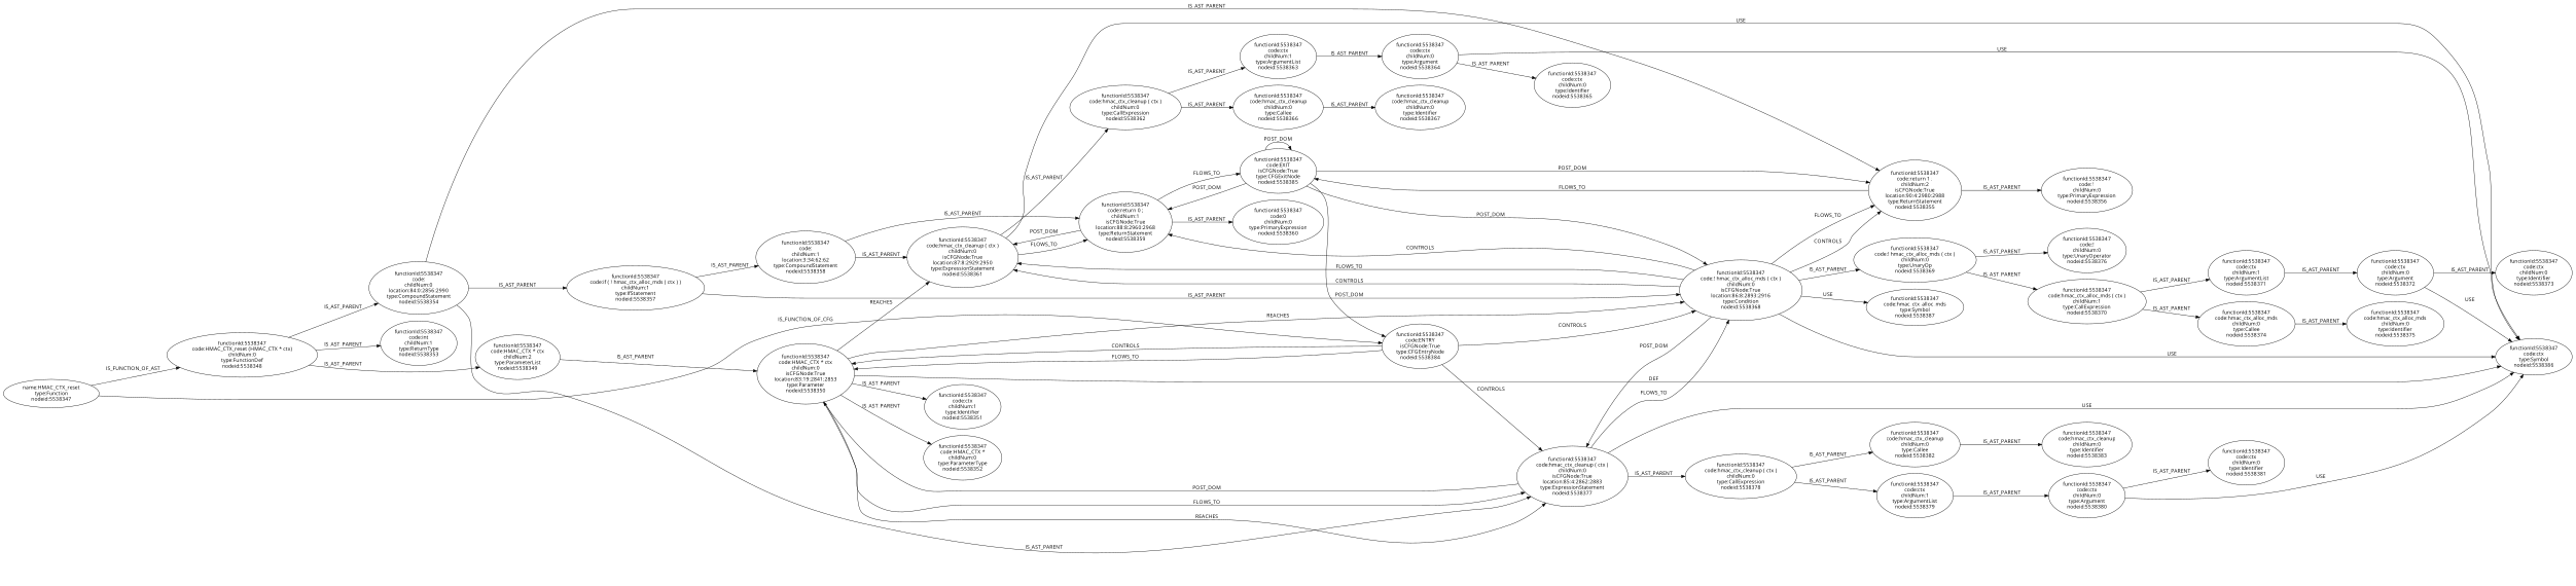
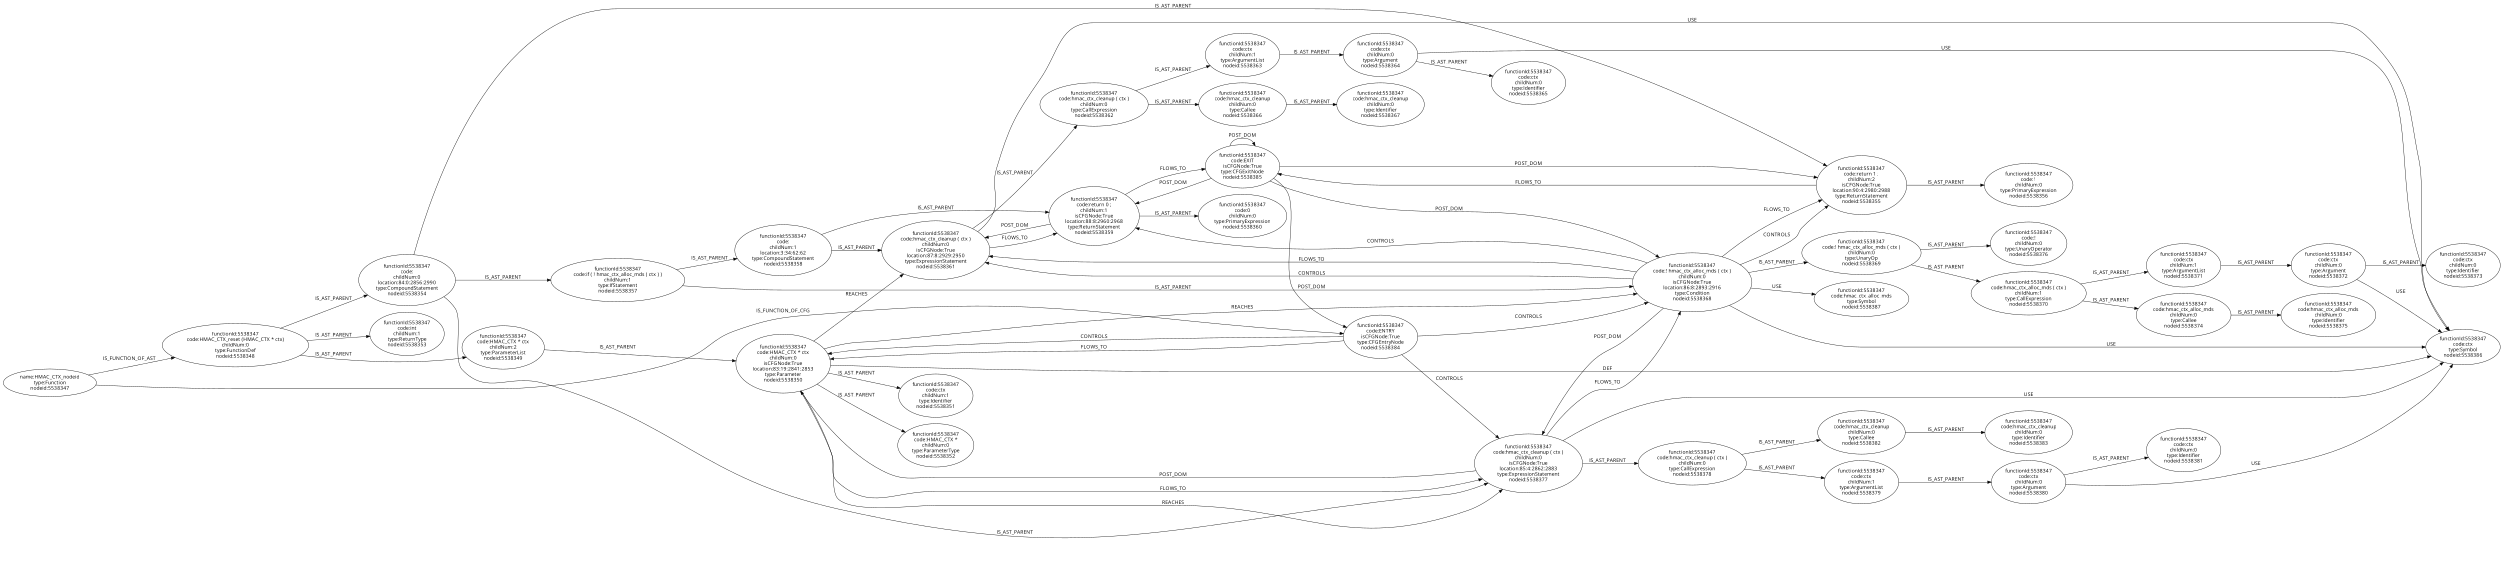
  digraph {
    rankdir=LR
    fontname="Open Sans"
    node [type=Identifier fontname="Open Sans" childNum=0 code=ctx functionId=5538347]
    edge [fontname="Open Sans"]
-   n1 [label="name:HMAC_CTX_reset\ntype:Function\nnodeid:5538347\n" nodeid=5538347 type=Function childNum="" code="" functionId=""]
+   n1 [label="name:HMAC_CTX_nodeid\ntype:Function\nnodeid:5538347\n" nodeid=5538347 type=Function childNum="" code="" functionId=""]
    n2 [code="HMAC_CTX_reset (HMAC_CTX * ctx)" label="functionId:5538347\ncode:HMAC_CTX_reset (HMAC_CTX * ctx)\nchildNum:0\ntype:FunctionDef\nnodeid:5538348\n" nodeid=5538348 type=FunctionDef]
    n3 [code=ENTRY isCFGNode=True label="functionId:5538347\ncode:ENTRY\nisCFGNode:True\ntype:CFGEntryNode\nnodeid:5538384\n" nodeid=5538384 type=CFGEntryNode childNum=""]
    n4 [childNum=2 code="HMAC_CTX * ctx" label="functionId:5538347\ncode:HMAC_CTX * ctx\nchildNum:2\ntype:ParameterList\nnodeid:5538349\n" nodeid=5538349 type=ParameterList]
    n5 [childNum=1 code=int label="functionId:5538347\ncode:int\nchildNum:1\ntype:ReturnType\nnodeid:5538353\n" nodeid=5538353 type=ReturnType]
    n6 [label="functionId:5538347\ncode:\nchildNum:0\nlocation:84:0:2856:2990\ntype:CompoundStatement\nnodeid:5538354\n" location="84:0:2856:2990" nodeid=5538354 type=CompoundStatement code=""]
    n7 [code="HMAC_CTX * ctx" isCFGNode=True label="functionId:5538347\ncode:HMAC_CTX * ctx\nchildNum:0\nisCFGNode:True\nlocation:83:19:2841:2853\ntype:Parameter\nnodeid:5538350\n" location="83:19:2841:2853" nodeid=5538350 type=Parameter]
    n8 [childNum=1 label="functionId:5538347\ncode:ctx\nchildNum:1\ntype:Identifier\nnodeid:5538351\n" nodeid=5538351]
    n9 [code="HMAC_CTX *" label="functionId:5538347\ncode:HMAC_CTX *\nchildNum:0\ntype:ParameterType\nnodeid:5538352\n" nodeid=5538352 type=ParameterType]
    n10 [code="hmac_ctx_cleanup ( ctx )" isCFGNode=True label="functionId:5538347\ncode:hmac_ctx_cleanup ( ctx )\nchildNum:0\nisCFGNode:True\nlocation:87:8:2929:2950\ntype:ExpressionStatement\nnodeid:5538361\n" location="87:8:2929:2950" nodeid=5538361 type=ExpressionStatement]
    n11 [code="! hmac_ctx_alloc_mds ( ctx )" isCFGNode=True label="functionId:5538347\ncode:! hmac_ctx_alloc_mds ( ctx )\nchildNum:0\nisCFGNode:True\nlocation:86:8:2893:2916\ntype:Condition\nnodeid:5538368\n" location="86:8:2893:2916" nodeid=5538368 type=Condition]
    n12 [code="hmac_ctx_cleanup ( ctx )" isCFGNode=True label="functionId:5538347\ncode:hmac_ctx_cleanup ( ctx )\nchildNum:0\nisCFGNode:True\nlocation:85:4:2862:2883\ntype:ExpressionStatement\nnodeid:5538377\n" location="85:4:2862:2883" nodeid=5538377 type=ExpressionStatement]
    n13 [label="functionId:5538347\ncode:ctx\ntype:Symbol\nnodeid:5538386\n" nodeid=5538386 type=Symbol childNum=""]
    n14 [childNum=2 code="return 1 ;" isCFGNode=True label="functionId:5538347\ncode:return 1 ;\nchildNum:2\nisCFGNode:True\nlocation:90:4:2980:2988\ntype:ReturnStatement\nnodeid:5538355\n" location="90:4:2980:2988" nodeid=5538355 type=ReturnStatement]
    n15 [childNum=1 code="if ( ! hmac_ctx_alloc_mds ( ctx ) )" label="functionId:5538347\ncode:if ( ! hmac_ctx_alloc_mds ( ctx ) )\nchildNum:1\ntype:IfStatement\nnodeid:5538357\n" nodeid=5538357 type=IfStatement]
    n16 [code=1 label="functionId:5538347\ncode:1\nchildNum:0\ntype:PrimaryExpression\nnodeid:5538356\n" nodeid=5538356 type=PrimaryExpression]
    n17 [code=EXIT isCFGNode=True label="functionId:5538347\ncode:EXIT\nisCFGNode:True\ntype:CFGExitNode\nnodeid:5538385\n" nodeid=5538385 type=CFGExitNode childNum=""]
    n18 [childNum=1 label="functionId:5538347\ncode:\nchildNum:1\nlocation:3:34:62:62\ntype:CompoundStatement\nnodeid:5538358\n" location="3:34:62:62" nodeid=5538358 type=CompoundStatement code=""]
    n19 [childNum=1 code="return 0 ;" isCFGNode=True label="functionId:5538347\ncode:return 0 ;\nchildNum:1\nisCFGNode:True\nlocation:88:8:2960:2968\ntype:ReturnStatement\nnodeid:5538359\n" location="88:8:2960:2968" nodeid=5538359 type=ReturnStatement]
    n20 [code=0 label="functionId:5538347\ncode:0\nchildNum:0\ntype:PrimaryExpression\nnodeid:5538360\n" nodeid=5538360 type=PrimaryExpression]
    n21 [code="hmac_ctx_cleanup ( ctx )" label="functionId:5538347\ncode:hmac_ctx_cleanup ( ctx )\nchildNum:0\ntype:CallExpression\nnodeid:5538362\n" nodeid=5538362 type=CallExpression]
    n22 [childNum=1 label="functionId:5538347\ncode:ctx\nchildNum:1\ntype:ArgumentList\nnodeid:5538363\n" nodeid=5538363 type=ArgumentList]
    n23 [code=hmac_ctx_cleanup label="functionId:5538347\ncode:hmac_ctx_cleanup\nchildNum:0\ntype:Callee\nnodeid:5538366\n" nodeid=5538366 type=Callee]
    n24 [label="functionId:5538347\ncode:ctx\nchildNum:0\ntype:Argument\nnodeid:5538364\n" nodeid=5538364 type=Argument]
    n25 [label="functionId:5538347\ncode:ctx\nchildNum:0\ntype:Identifier\nnodeid:5538365\n" nodeid=5538365]
    n26 [code=hmac_ctx_cleanup label="functionId:5538347\ncode:hmac_ctx_cleanup\nchildNum:0\ntype:Identifier\nnodeid:5538367\n" nodeid=5538367]
    n27 [code="! hmac_ctx_alloc_mds ( ctx )" label="functionId:5538347\ncode:! hmac_ctx_alloc_mds ( ctx )\nchildNum:0\ntype:UnaryOp\nnodeid:5538369\n" nodeid=5538369 type=UnaryOp]
    n28 [code=hmac_ctx_alloc_mds label="functionId:5538347\ncode:hmac_ctx_alloc_mds\ntype:Symbol\nnodeid:5538387\n" nodeid=5538387 type=Symbol childNum=""]
    n29 [childNum=1 code="hmac_ctx_alloc_mds ( ctx )" label="functionId:5538347\ncode:hmac_ctx_alloc_mds ( ctx )\nchildNum:1\ntype:CallExpression\nnodeid:5538370\n" nodeid=5538370 type=CallExpression]
    n30 [code="!" label="functionId:5538347\ncode:!\nchildNum:0\ntype:UnaryOperator\nnodeid:5538376\n" nodeid=5538376 type=UnaryOperator]
    n31 [childNum=1 label="functionId:5538347\ncode:ctx\nchildNum:1\ntype:ArgumentList\nnodeid:5538371\n" nodeid=5538371 type=ArgumentList]
    n32 [code=hmac_ctx_alloc_mds label="functionId:5538347\ncode:hmac_ctx_alloc_mds\nchildNum:0\ntype:Callee\nnodeid:5538374\n" nodeid=5538374 type=Callee]
    n33 [label="functionId:5538347\ncode:ctx\nchildNum:0\ntype:Argument\nnodeid:5538372\n" nodeid=5538372 type=Argument]
    n34 [label="functionId:5538347\ncode:ctx\nchildNum:0\ntype:Identifier\nnodeid:5538373\n" nodeid=5538373]
    n35 [code=hmac_ctx_alloc_mds label="functionId:5538347\ncode:hmac_ctx_alloc_mds\nchildNum:0\ntype:Identifier\nnodeid:5538375\n" nodeid=5538375]
    n36 [code="hmac_ctx_cleanup ( ctx )" label="functionId:5538347\ncode:hmac_ctx_cleanup ( ctx )\nchildNum:0\ntype:CallExpression\nnodeid:5538378\n" nodeid=5538378 type=CallExpression]
    n37 [childNum=1 label="functionId:5538347\ncode:ctx\nchildNum:1\ntype:ArgumentList\nnodeid:5538379\n" nodeid=5538379 type=ArgumentList]
    n38 [code=hmac_ctx_cleanup label="functionId:5538347\ncode:hmac_ctx_cleanup\nchildNum:0\ntype:Callee\nnodeid:5538382\n" nodeid=5538382 type=Callee]
    n39 [label="functionId:5538347\ncode:ctx\nchildNum:0\ntype:Argument\nnodeid:5538380\n" nodeid=5538380 type=Argument]
    n40 [label="functionId:5538347\ncode:ctx\nchildNum:0\ntype:Identifier\nnodeid:5538381\n" nodeid=5538381]
    n41 [code=hmac_ctx_cleanup label="functionId:5538347\ncode:hmac_ctx_cleanup\nchildNum:0\ntype:Identifier\nnodeid:5538383\n" nodeid=5538383]
    n1 -> n2 [label=IS_FUNCTION_OF_AST]
    n1 -> n3 [label=IS_FUNCTION_OF_CFG]
    n2 -> n4 [label=IS_AST_PARENT]
    n2 -> n5 [label=IS_AST_PARENT]
    n2 -> n6 [label=IS_AST_PARENT]
    n3 -> n7 [label=FLOWS_TO]
    n3 -> n7 [label=CONTROLS]
    n3 -> n11 [label=CONTROLS]
    n3 -> n12 [label=CONTROLS]
    n4 -> n7 [label=IS_AST_PARENT]
    n6 -> n12 [label=IS_AST_PARENT]
    n6 -> n14 [label=IS_AST_PARENT]
    n6 -> n15 [label=IS_AST_PARENT]
    n7 -> n8 [label=IS_AST_PARENT]
    n7 -> n9 [label=IS_AST_PARENT]
    n7 -> n10 [label=REACHES]
    n7 -> n11 [label=REACHES]
    n7 -> n12 [label=FLOWS_TO]
    n7 -> n12 [label=REACHES]
    n7 -> n13 [label=DEF]
    n10 -> n13 [label=USE]
    n10 -> n19 [label=FLOWS_TO]
    n10 -> n21 [label=IS_AST_PARENT]
    n11 -> n10 [label=FLOWS_TO]
    n11 -> n10 [label=CONTROLS]
    n11 -> n12 [label=POST_DOM]
    n11 -> n13 [label=USE]
    n11 -> n14 [label=FLOWS_TO]
    n11 -> n14 [label=CONTROLS]
    n11 -> n19 [label=CONTROLS]
    n11 -> n27 [label=IS_AST_PARENT]
    n11 -> n28 [label=USE]
    n12 -> n7 [label=POST_DOM]
    n12 -> n11 [label=FLOWS_TO]
    n12 -> n13 [label=USE]
    n12 -> n36 [label=IS_AST_PARENT]
    n14 -> n16 [label=IS_AST_PARENT]
    n14 -> n17 [label=FLOWS_TO]
    n15 -> n11 [label=IS_AST_PARENT]
    n15 -> n18 [label=IS_AST_PARENT]
    n17 -> n3 [label=POST_DOM]
    n17 -> n11 [label=POST_DOM]
    n17 -> n14 [label=POST_DOM]
    n17 -> n17 [label=POST_DOM]
    n17 -> n19 [label=POST_DOM]
    n18 -> n10 [label=IS_AST_PARENT]
    n18 -> n19 [label=IS_AST_PARENT]
    n19 -> n10 [label=POST_DOM]
    n19 -> n17 [label=FLOWS_TO]
    n19 -> n20 [label=IS_AST_PARENT]
    n21 -> n22 [label=IS_AST_PARENT]
    n21 -> n23 [label=IS_AST_PARENT]
    n22 -> n24 [label=IS_AST_PARENT]
    n23 -> n26 [label=IS_AST_PARENT]
    n24 -> n13 [label=USE]
    n24 -> n25 [label=IS_AST_PARENT]
    n27 -> n29 [label=IS_AST_PARENT]
    n27 -> n30 [label=IS_AST_PARENT]
    n29 -> n31 [label=IS_AST_PARENT]
    n29 -> n32 [label=IS_AST_PARENT]
    n31 -> n33 [label=IS_AST_PARENT]
    n32 -> n35 [label=IS_AST_PARENT]
    n33 -> n13 [label=USE]
    n33 -> n34 [label=IS_AST_PARENT]
    n36 -> n37 [label=IS_AST_PARENT]
    n36 -> n38 [label=IS_AST_PARENT]
    n37 -> n39 [label=IS_AST_PARENT]
    n38 -> n41 [label=IS_AST_PARENT]
    n39 -> n13 [label=USE]
    n39 -> n40 [label=IS_AST_PARENT]
  }
